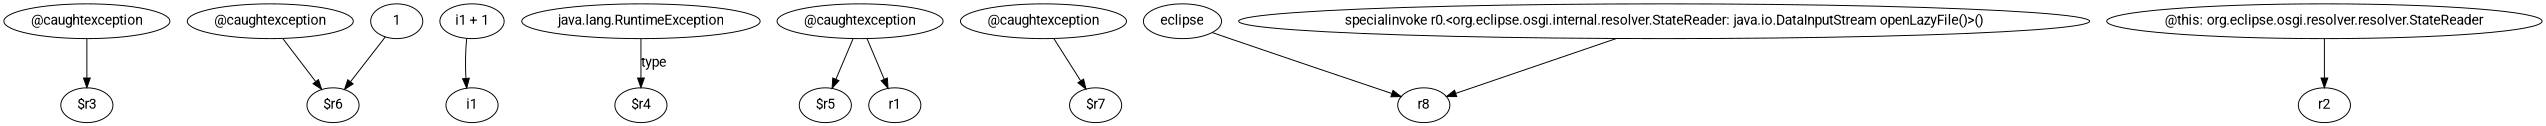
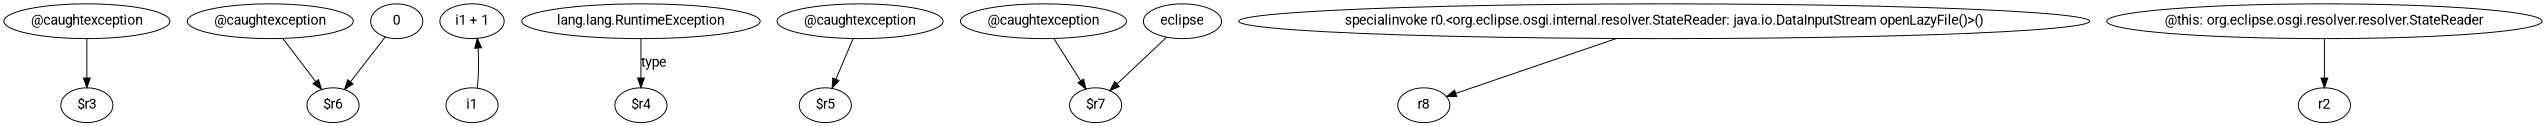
  digraph {
    fontname=Roboto
    node [fontname=Roboto]
    edge [fontname=Roboto]
    n1 [label="@caughtexception"]
    n2 [label="$r3"]
    n3 [label="@caughtexception"]
    n4 [label="$r6"]
    n5 [label="i1 + 1"]
    n6 [label=i1]
-   n7 [label="java.lang.RuntimeException"]
+   n7 [label="lang.lang.RuntimeException"]
    n8 [label="$r4"]
-   n9 [label=1]
+   n9 [label=0]
    n10 [label="@caughtexception"]
    n11 [label="$r5"]
-   n12 [label=r1]
    n13 [label="@caughtexception"]
    n14 [label="$r7"]
    n15 [label=eclipse]
    n16 [label=r8]
    n17 [label="specialinvoke r0.<org.eclipse.osgi.internal.resolver.StateReader: java.io.DataInputStream openLazyFile()>()"]
    n18 [label="@this: org.eclipse.osgi.resolver.resolver.StateReader"]
    n19 [label=r2]
    n1 -> n2
    n3 -> n4
-   n5 -> n6
+   n6 -> n5
    n7 -> n8 [label=type]
    n9 -> n4
    n10 -> n11
-   n10 -> n12
    n13 -> n14
-   n15 -> n16
+   n15 -> n14
    n17 -> n16
    n18 -> n19
  }
